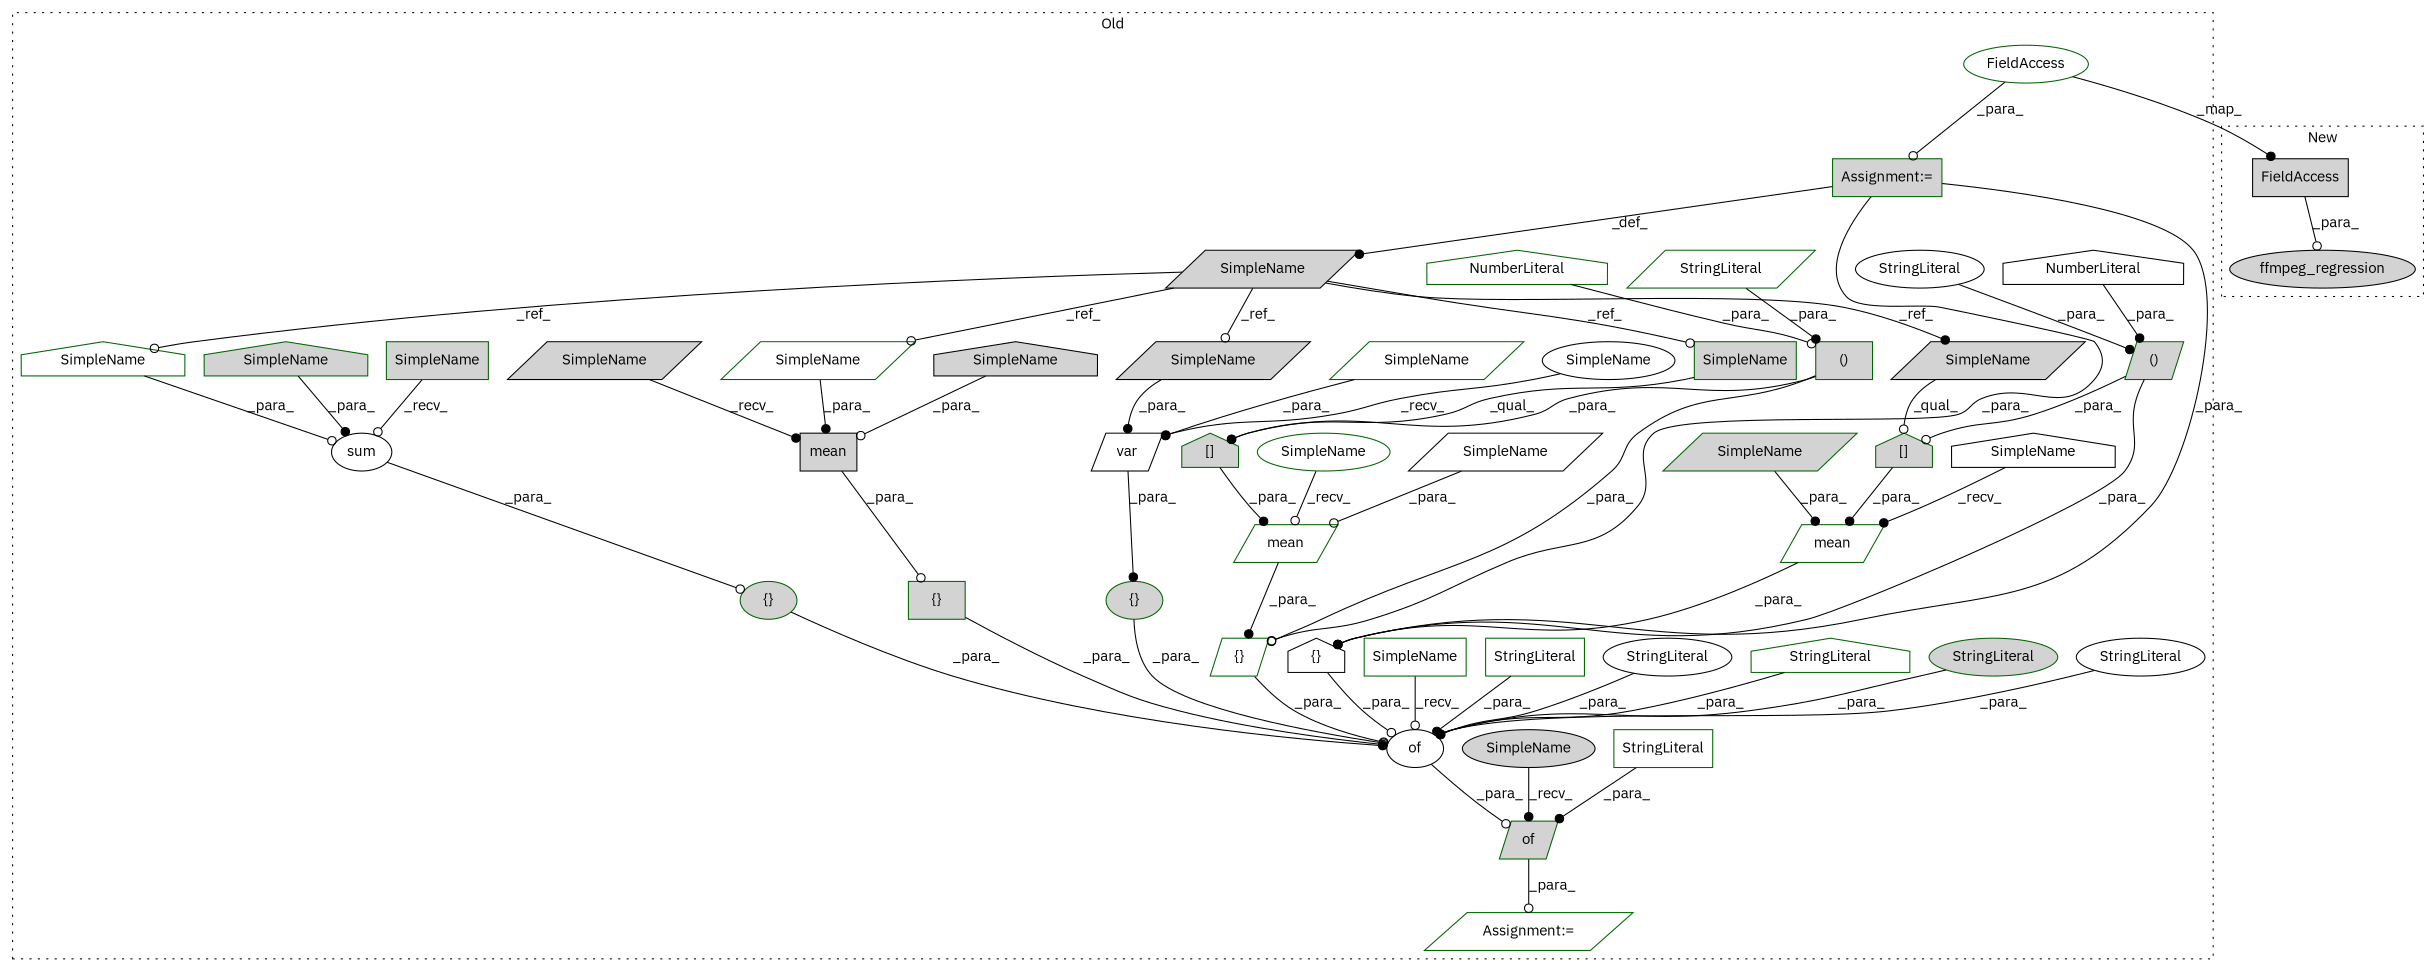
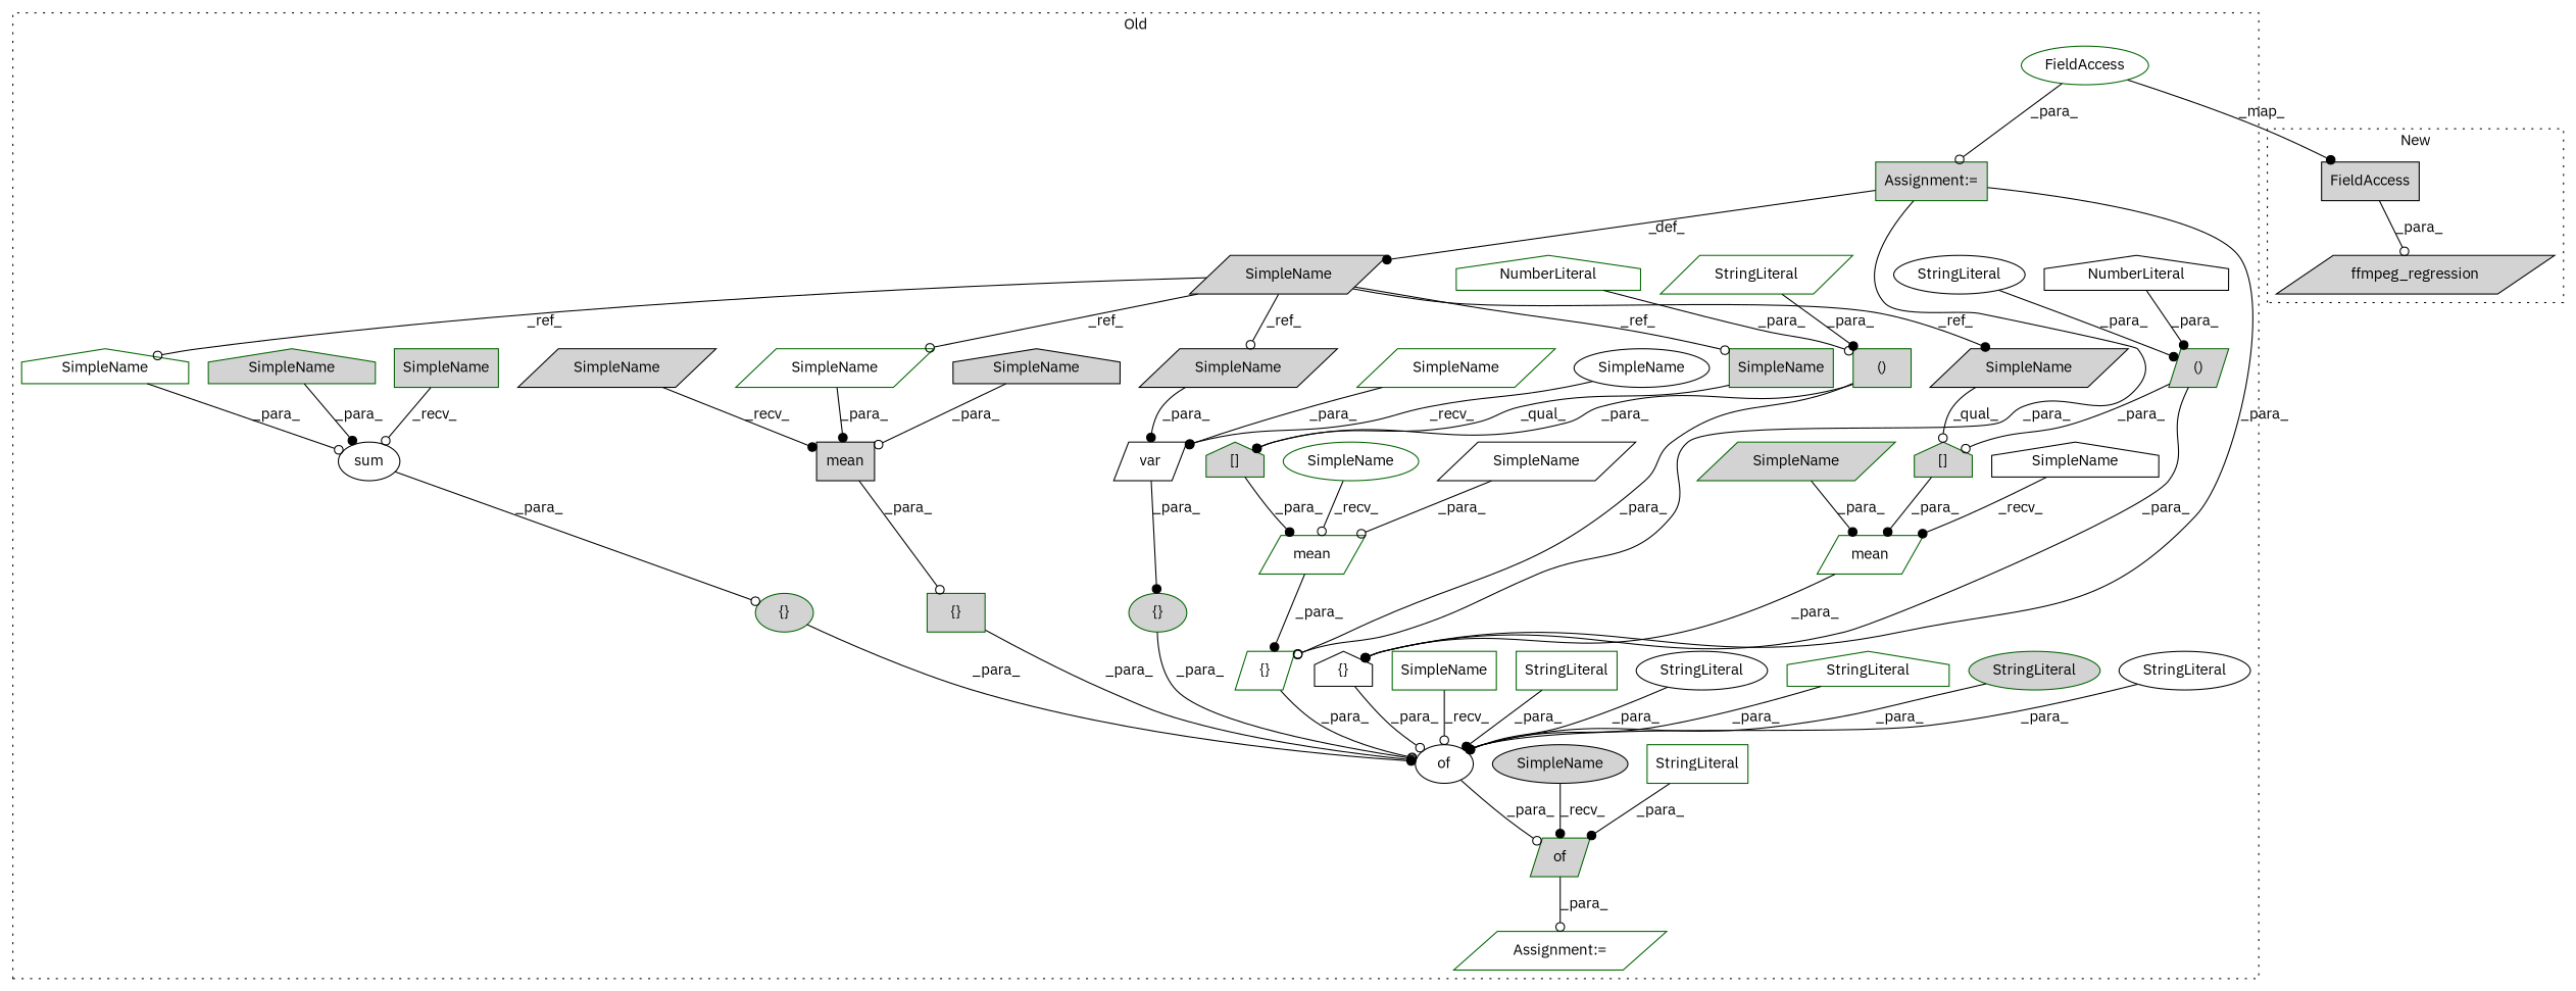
  digraph {
    fontname="IBM Plex Sans"
    node [a=42 color=darkgreen fillcolor=white fontname="IBM Plex Sans" l=5 s=3444 shape=parallelogram style=filled]
    edge [arrowhead=odot fontname="IBM Plex Sans"]
    n1 [a=32 l="5,1" label=mean s="3562,3621"]
    n2 [a=32 l="5,1" label=mean s="3423,3482"]
    n3 [a=106 fillcolor=lightgrey l=30 label="()"]
    n4 [a=2 fillcolor=lightgrey l="16,2" label="[]" s="3567,3613" shape=house]
    n5 [a=106 fillcolor=lightgrey l=30 label="()" s=3583 shape=box]
    n6 [a=4 l="1,1" label="{}" s="3555,3622"]
    n7 [a=2 fillcolor=lightgrey l="16,2" label="[]" s="3428,3474" shape=house]
    n8 [a=34 color=black l=1 label=NumberLiteral shape=house]
    n9 [a=4 color=black l="1,1" label="{}" s="3416,3483" shape=house]
    n10 [a=34 l=1 label=NumberLiteral s=3612 shape=house]
    n11 [a=4 fillcolor=lightgrey l="1,1" label="{}" s="3505,3533" shape=ellipse]
    n12 [a=32 color=black l="4,1" label=var s="3512,3532"]
    n13 [a=4 fillcolor=lightgrey l="1,1" label="{}" s="3365,3394" shape=box]
    n14 [a=32 color=black fillcolor=lightgrey l="5,1" label=mean s="3372,3393" shape=box]
    n15 [a=4 fillcolor=lightgrey l="1,1" label="{}" s="3639,3667" shape=ellipse]
    n16 [a=32 color=black l="3,1" label=of s="3346,3668" shape=ellipse]
    n17 [a=32 fillcolor=lightgrey l="3,1" label=of s="3324,3669"]
    n18 [a=32 color=black l="4,1" label=sum s="3646,3666" shape=ellipse]
    n19 [color=black fillcolor=lightgrey l=10 label=SimpleName s=3269]
    n20 [a=45 color=black l=16 label=StringLiteral s=3458 shape=ellipse]
    n21 [a=45 l=16 label=StringLiteral s=3583]
    n22 [a=45 color=black l=10 label=StringLiteral s=3485 shape=ellipse]
    n23 [a=45 l=14 label=StringLiteral s=3327 shape=box]
    n24 [a=45 fillcolor=lightgrey l=10 label=StringLiteral s=3396 shape=ellipse]
    n25 [a=7 l=1 label="Assignment:=" s=3319]
    n26 [a=45 l=10 label=StringLiteral s=3535 shape=house]
    n27 [a=45 color=black l=6 label=StringLiteral s=3349 shape=ellipse]
    n28 [a=7 fillcolor=lightgrey l=1 label="Assignment:=" s=3279 shape=box]
    n29 [a=45 label=StringLiteral s=3624 shape=box]
    n30 [a=22 l=27 label=FieldAccess s=3280 shape=ellipse]
    n31 [l=3 label=SimpleName s=3342 shape=box]
    n32 [color=black fillcolor=lightgrey l=3 label=SimpleName s=3320 shape=ellipse]
    n33 [color=black label=SimpleName s=3417 shape=house]
    n34 [color=black label=SimpleName s=3506 shape=ellipse]
    n35 [color=black fillcolor=lightgrey label=SimpleName s=3366]
    n36 [fillcolor=lightgrey label=SimpleName s=3640 shape=box]
    n37 [label=SimpleName s=3556 shape=ellipse]
    n38 [label=SimpleName s=3527]
    n39 [fillcolor=lightgrey label=SimpleName s=3661 shape=house]
    n40 [fillcolor=lightgrey label=SimpleName s=3477]
    n41 [color=black fillcolor=lightgrey label=SimpleName s=3388 shape=house]
    n42 [color=black label=SimpleName s=3616]
    n43 [l=10 label=SimpleName s=3650 shape=house]
    n44 [fillcolor=lightgrey l=10 label=SimpleName s=3567 shape=box]
    n45 [color=black fillcolor=lightgrey l=10 label=SimpleName s=3428]
    n46 [color=black fillcolor=lightgrey l=10 label=SimpleName s=3516]
    n47 [l=10 label=SimpleName s=3377]
-   n48 [a=32 color=black fillcolor=lightgrey l="18,1" label=ffmpeg_regression s="3301,3385" shape=ellipse]
+   n48 [a=32 color=black fillcolor=lightgrey l="18,1" label=ffmpeg_regression s="3301,3385"]
    n49 [a=22 color=black fillcolor=lightgrey l=27 label=FieldAccess s=3319 shape=box]
    subgraph cluster_1 {
      label=Old
      style=dotted
      n1
      n2
      n3
      n4
      n5
      n6
      n7
      n8
      n9
      n10
      n11
      n12
      n13
      n14
      n15
      n16
      n17
      n18
      n19
      n20
      n21
      n22
      n23
      n24
      n25
      n26
      n27
      n28
      n29
      n30
      n31
      n32
      n33
      n34
      n35
      n36
      n37
      n38
      n39
      n40
      n41
      n42
      n43
      n44
      n45
      n46
      n47
    }
    subgraph cluster_2 {
      label=New
      style=dotted
      n48
      n49
    }
    n1 -> n6 [arrowhead=dot label=_para_]
    n2 -> n9 [arrowhead=dot label=_para_]
    n3 -> n7 [label=_para_]
    n3 -> n9 [label=_para_]
    n4 -> n1 [arrowhead=dot label=_para_]
    n5 -> n4 [arrowhead=dot label=_para_]
    n5 -> n6 [label=_para_]
    n6 -> n16 [label=_para_]
    n7 -> n2 [arrowhead=dot label=_para_]
    n8 -> n3 [arrowhead=dot label=_para_]
    n9 -> n16 [label=_para_]
    n10 -> n5 [label=_para_]
    n11 -> n16 [label=_para_]
    n12 -> n11 [arrowhead=dot label=_para_]
    n13 -> n16 [label=_para_]
    n14 -> n13 [label=_para_]
    n15 -> n16 [arrowhead=dot label=_para_]
    n16 -> n17 [label=_para_]
    n17 -> n25 [label=_para_]
    n18 -> n15 [label=_para_]
    n19 -> n43 [label=_ref_]
    n19 -> n44 [label=_ref_]
    n19 -> n45 [arrowhead=dot label=_ref_]
    n19 -> n46 [label=_ref_]
    n19 -> n47 [label=_ref_]
    n20 -> n3 [arrowhead=dot label=_para_]
    n21 -> n5 [arrowhead=dot label=_para_]
    n22 -> n16 [label=_para_]
    n23 -> n17 [arrowhead=dot label=_para_]
    n24 -> n16 [label=_para_]
    n26 -> n16 [arrowhead=dot label=_para_]
    n27 -> n16 [arrowhead=dot label=_para_]
    n28 -> n6 [label=_para_]
    n28 -> n9 [label=_para_]
    n28 -> n19 [arrowhead=dot label=_def_]
    n29 -> n16 [arrowhead=dot label=_para_]
    n30 -> n28 [label=_para_]
    n30 -> n49 [arrowhead=dot label=_map_]
    n31 -> n16 [label=_recv_]
    n32 -> n17 [arrowhead=dot label=_recv_]
    n33 -> n2 [arrowhead=dot label=_recv_]
    n34 -> n12 [arrowhead=dot label=_recv_]
    n35 -> n14 [arrowhead=dot label=_recv_]
    n36 -> n18 [label=_recv_]
    n37 -> n1 [label=_recv_]
    n38 -> n12 [arrowhead=dot label=_para_]
    n39 -> n18 [arrowhead=dot label=_para_]
    n40 -> n2 [arrowhead=dot label=_para_]
    n41 -> n14 [label=_para_]
    n42 -> n1 [label=_para_]
    n43 -> n18 [label=_para_]
    n44 -> n4 [label=_qual_]
    n45 -> n7 [label=_qual_]
    n46 -> n12 [arrowhead=dot label=_para_]
    n47 -> n14 [arrowhead=dot label=_para_]
    n49 -> n48 [label=_para_]
  }
